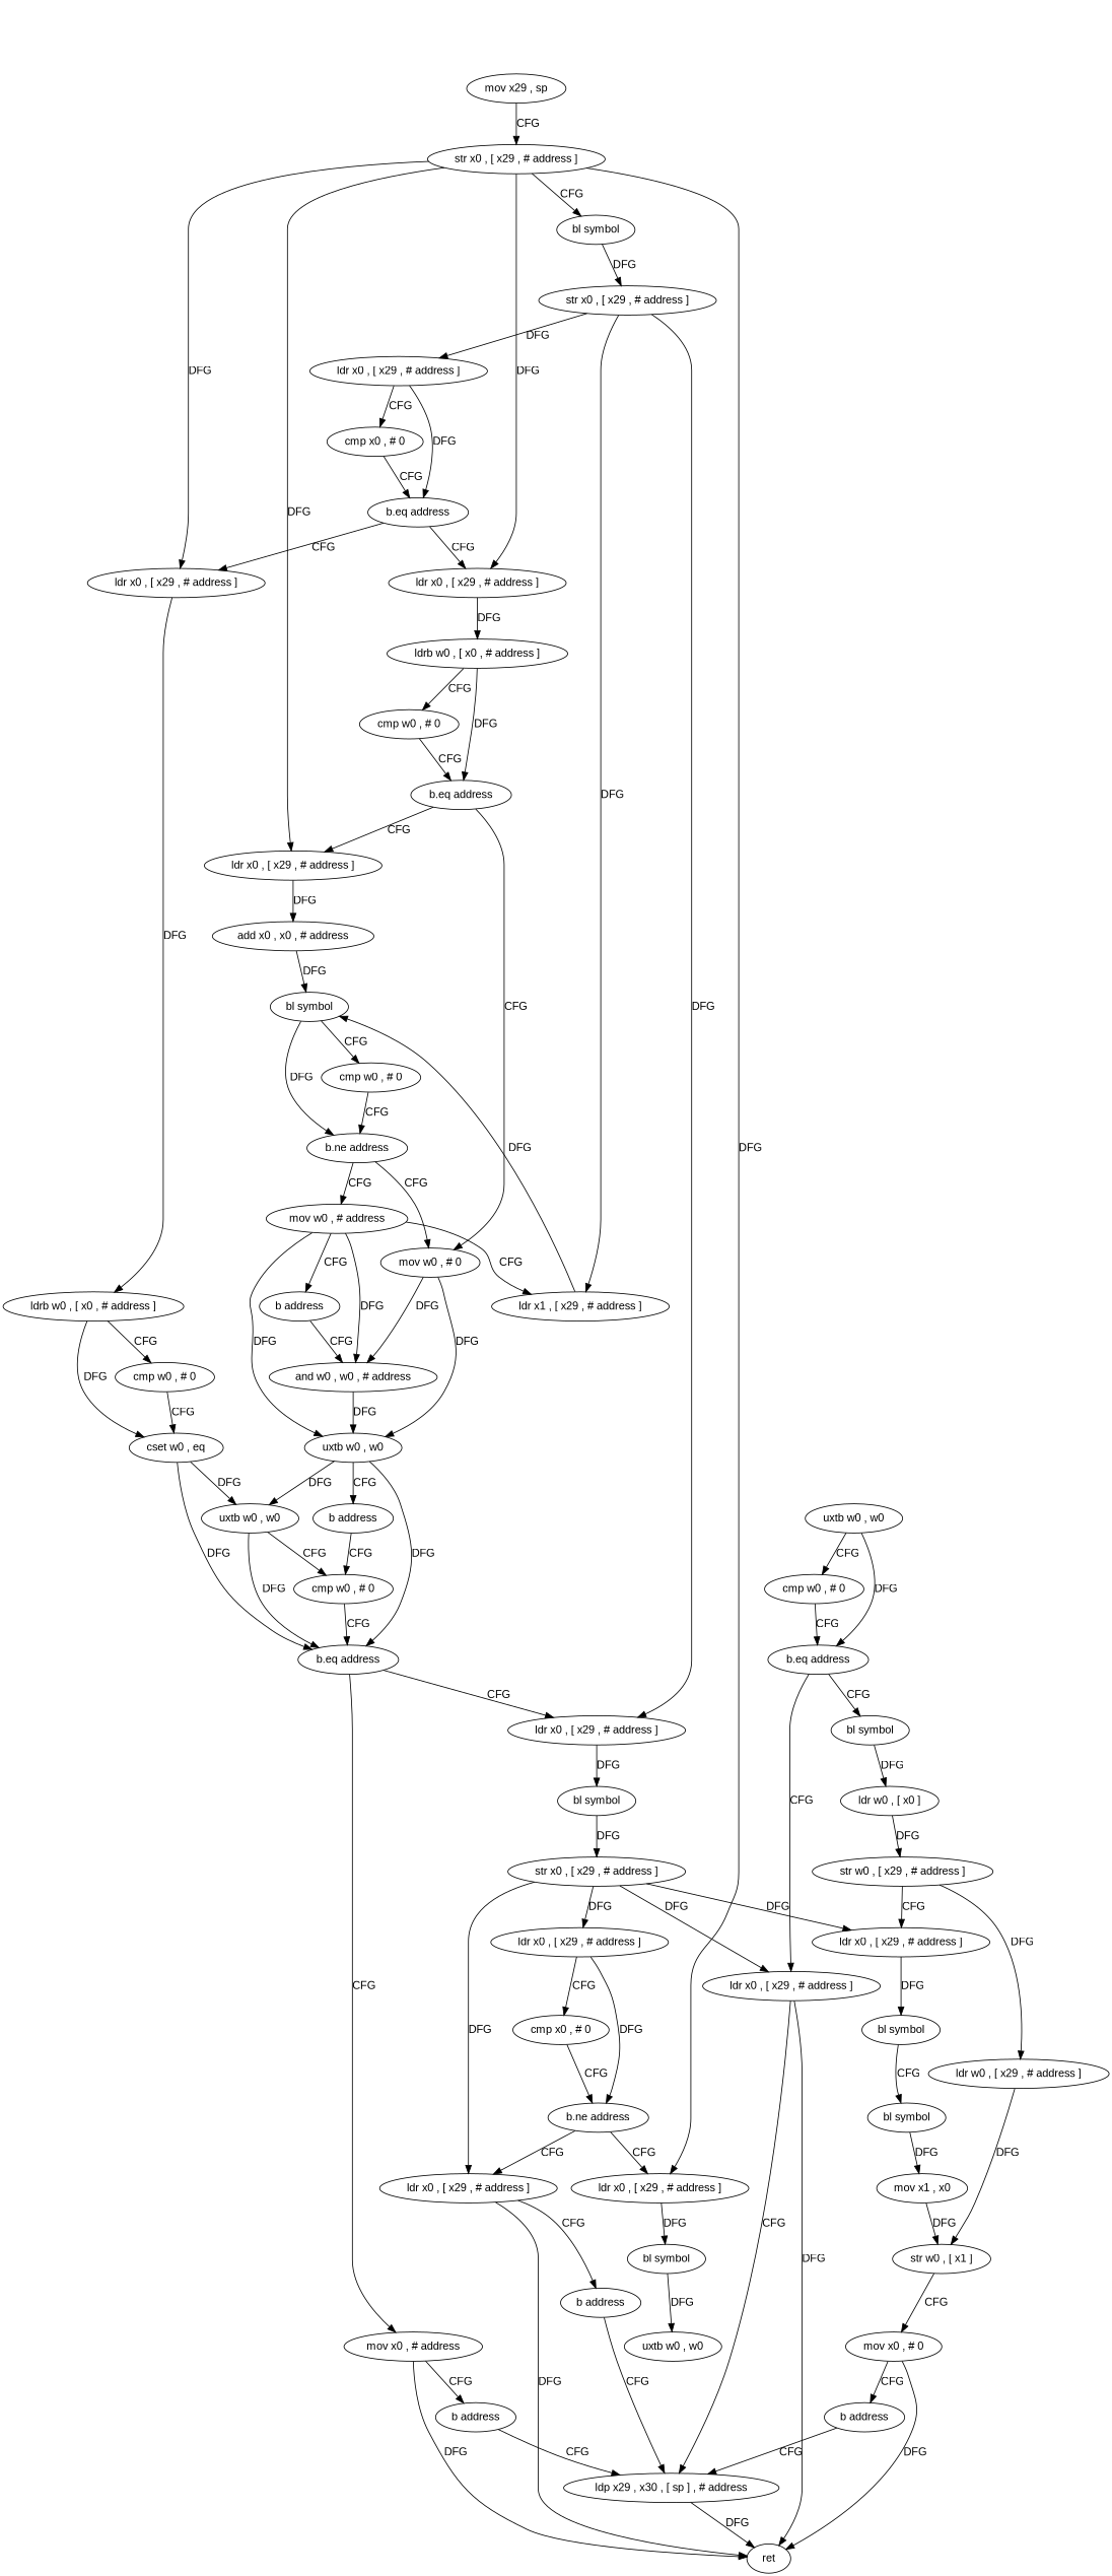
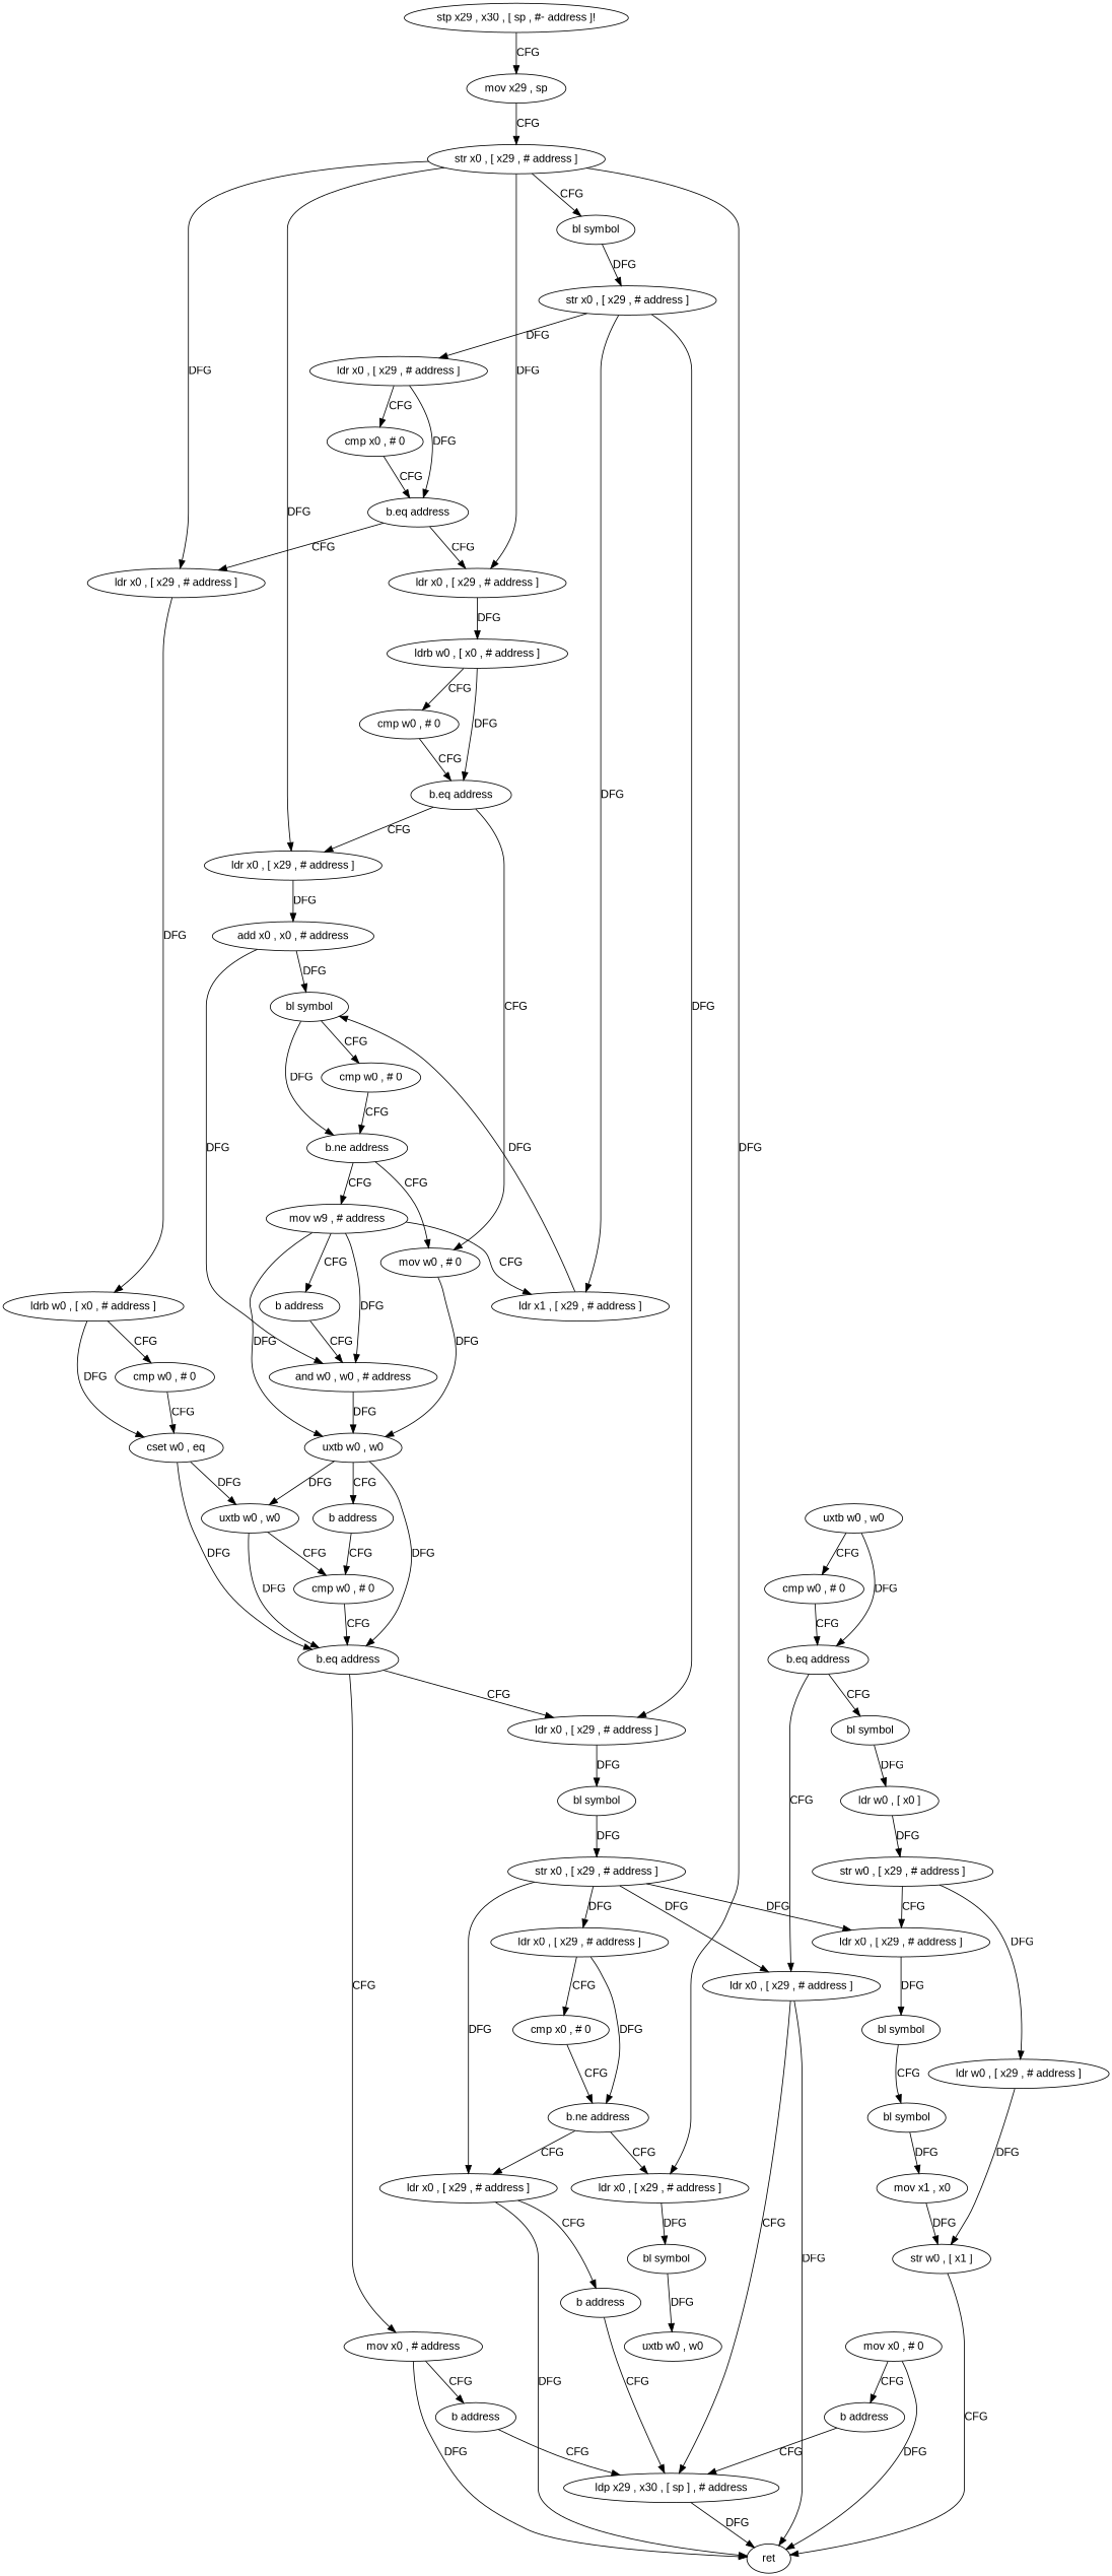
  digraph {
    fontname="Liberation Sans"
    node [fontname="Liberation Sans"]
    edge [fontname="Liberation Sans"]
+   n1 [label="stp x29 , x30 , [ sp , #- address ]!"]
    n2 [label="mov x29 , sp"]
    n3 [label="str x0 , [ x29 , # address ]"]
    n4 [label="bl symbol"]
    n5 [label="ldr x0 , [ x29 , # address ]"]
    n6 [label="ldr x0 , [ x29 , # address ]"]
    n7 [label="ldr x0 , [ x29 , # address ]"]
    n8 [label="ldr x0 , [ x29 , # address ]"]
    n9 [label="str x0 , [ x29 , # address ]"]
    n10 [label="ldrb w0 , [ x0 , # address ]"]
    n11 [label="ldrb w0 , [ x0 , # address ]"]
    n12 [label="add x0 , x0 , # address"]
    n13 [label="bl symbol"]
    n14 [label="ldr x0 , [ x29 , # address ]"]
    n15 [label="ldr x0 , [ x29 , # address ]"]
    n16 [label="ldr x1 , [ x29 , # address ]"]
    n17 [label="cmp x0 , # 0"]
    n18 [label="b.eq address"]
    n19 [label="bl symbol"]
    n20 [label="bl symbol"]
    n21 [label="cmp w0 , # 0"]
    n22 [label="cset w0 , eq"]
    n23 [label="cmp w0 , # 0"]
    n24 [label="b.eq address"]
    n25 [label="uxtb w0 , w0"]
    n26 [label="b.eq address"]
    n27 [label="cmp w0 , # 0"]
    n28 [label="mov x0 , # address"]
    n29 [label="mov w0 , # 0"]
    n30 [label="and w0 , w0 , # address"]
    n31 [label="uxtb w0 , w0"]
    n32 [label="b address"]
    n33 [label="str x0 , [ x29 , # address ]"]
    n34 [label="ldr x0 , [ x29 , # address ]"]
    n35 [label="ldr x0 , [ x29 , # address ]"]
    n36 [label="ldr x0 , [ x29 , # address ]"]
    n37 [label="ldr x0 , [ x29 , # address ]"]
    n38 [label="cmp x0 , # 0"]
    n39 [label="b.ne address"]
    n40 [label="b address"]
    n41 [label=ret]
    n42 [label="ldp x29 , x30 , [ sp ] , # address"]
    n43 [label="bl symbol"]
    n44 [label="uxtb w0 , w0"]
    n45 [label="b address"]
    n46 [label="cmp w0 , # 0"]
    n47 [label="b.ne address"]
-   n48 [label="mov w0 , # address"]
+   n48 [label="mov w9 , # address"]
    n49 [label="b address"]
    n50 [label="uxtb w0 , w0"]
    n51 [label="cmp w0 , # 0"]
    n52 [label="b.eq address"]
    n53 [label="bl symbol"]
    n54 [label="ldr w0 , [ x0 ]"]
    n55 [label="str w0 , [ x29 , # address ]"]
    n56 [label="ldr w0 , [ x29 , # address ]"]
    n57 [label="str w0 , [ x1 ]"]
    n58 [label="bl symbol"]
    n59 [label="mov x1 , x0"]
    n60 [label="mov x0 , # 0"]
    n61 [label="b address"]
+   n1 -> n2 [label=CFG]
    n2 -> n3 [label=CFG]
    n3 -> n4 [label=CFG]
    n3 -> n5 [label=DFG]
    n3 -> n6 [label=DFG]
    n3 -> n7 [label=DFG]
    n3 -> n8 [label=DFG]
    n4 -> n9 [label=DFG]
    n5 -> n10 [label=DFG]
    n6 -> n11 [label=DFG]
    n7 -> n12 [label=DFG]
    n8 -> n13 [label=DFG]
    n9 -> n14 [label=DFG]
    n9 -> n15 [label=DFG]
    n9 -> n16 [label=DFG]
    n10 -> n21 [label=CFG]
    n10 -> n22 [label=DFG]
    n11 -> n23 [label=CFG]
    n11 -> n24 [label=DFG]
    n12 -> n20 [label=DFG]
    n13 -> n44 [label=DFG]
    n14 -> n17 [label=CFG]
    n14 -> n18 [label=DFG]
    n15 -> n19 [label=DFG]
    n16 -> n20 [label=DFG]
    n17 -> n18 [label=CFG]
    n18 -> n5 [label=CFG]
    n18 -> n6 [label=CFG]
    n19 -> n33 [label=DFG]
    n20 -> n46 [label=CFG]
    n20 -> n47 [label=DFG]
    n21 -> n22 [label=CFG]
    n22 -> n25 [label=DFG]
    n22 -> n26 [label=DFG]
    n23 -> n24 [label=CFG]
    n24 -> n7 [label=CFG]
    n24 -> n29 [label=CFG]
    n25 -> n26 [label=DFG]
    n25 -> n27 [label=CFG]
    n26 -> n15 [label=CFG]
    n26 -> n28 [label=CFG]
    n27 -> n26 [label=CFG]
    n28 -> n41 [label=DFG]
    n28 -> n45 [label=CFG]
-   n29 -> n30 [label=DFG]
+   n12 -> n30 [label=DFG]
    n29 -> n31 [label=DFG]
    n30 -> n31 [label=DFG]
    n31 -> n25 [label=DFG]
    n31 -> n26 [label=DFG]
    n31 -> n32 [label=CFG]
    n32 -> n27 [label=CFG]
    n33 -> n34 [label=DFG]
    n33 -> n35 [label=DFG]
    n33 -> n36 [label=DFG]
    n33 -> n37 [label=DFG]
    n34 -> n38 [label=CFG]
    n34 -> n39 [label=DFG]
    n35 -> n40 [label=CFG]
    n35 -> n41 [label=DFG]
    n36 -> n41 [label=DFG]
    n36 -> n42 [label=CFG]
    n37 -> n43 [label=DFG]
    n38 -> n39 [label=CFG]
    n39 -> n8 [label=CFG]
    n39 -> n35 [label=CFG]
    n40 -> n42 [label=CFG]
    n42 -> n41 [label=DFG]
    n43 -> n58 [label=CFG]
    n45 -> n42 [label=CFG]
    n46 -> n47 [label=CFG]
    n47 -> n29 [label=CFG]
    n47 -> n48 [label=CFG]
    n48 -> n16 [label=CFG]
    n48 -> n30 [label=DFG]
    n48 -> n31 [label=DFG]
    n48 -> n49 [label=CFG]
    n49 -> n30 [label=CFG]
    n50 -> n51 [label=CFG]
    n50 -> n52 [label=DFG]
    n51 -> n52 [label=CFG]
    n52 -> n36 [label=CFG]
    n52 -> n53 [label=CFG]
    n53 -> n54 [label=DFG]
    n54 -> n55 [label=DFG]
    n55 -> n37 [label=CFG]
    n55 -> n56 [label=DFG]
    n56 -> n57 [label=DFG]
-   n57 -> n60 [label=CFG]
+   n57 -> n41 [label=CFG]
    n58 -> n59 [label=DFG]
    n59 -> n57 [label=DFG]
    n60 -> n41 [label=DFG]
    n60 -> n61 [label=CFG]
    n61 -> n42 [label=CFG]
  }
